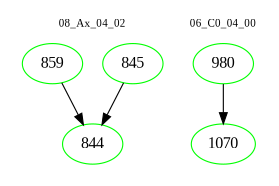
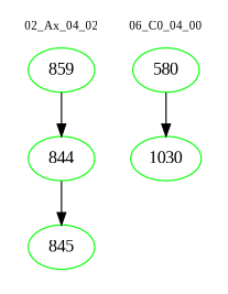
  digraph {
    fontname="Liberation Serif"
    node [color=green fontname="Liberation Serif"]
    edge [color=black fontname="Liberation Serif"]
    n1 [label=844]
    n2 [label=845]
    n3 [label=859]
-   n4 [label=980]
-   n5 [label=1070]
+   n4 [label=580]
+   n5 [label=1030]
    subgraph cluster_1 {
      color=white
      fontsize=10
-     label="08_Ax_04_02"
+     label="02_Ax_04_02"
      n1
      n2
      n3
    }
    subgraph cluster_2 {
      color=white
      fontsize=10
      label="06_C0_04_00"
      n4
      n5
    }
-   n2 -> n1
+   n1 -> n2
    n3 -> n1
    n4 -> n5
  }
